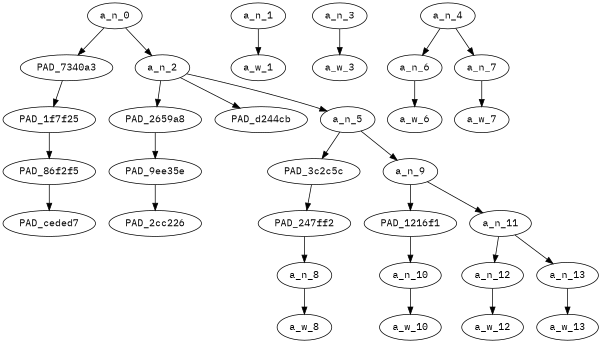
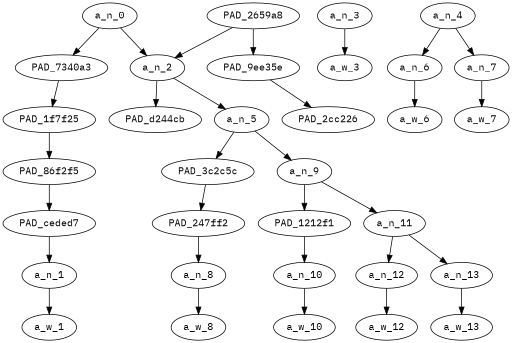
  strict digraph {
    fontname="IBM Plex Mono"
    node [div_dir=1 fontname="IBM Plex Mono" index=0 level=1 text_span="[0]" value=0.18331076]
    edge [fontname="IBM Plex Mono"]
    a_n_0 [level=6 text_span="[0, 1, 2, 3, 4, 5, 6, 7]" value=1.00000002]
    PAD_7340a3 [div_dir=-1 level=5]
    a_n_2 [index=1 level=5 text_span="[1, 2, 3, 4, 5, 6, 7]" value=0.81636810]
    PAD_1f7f25 [div_dir=-1 level=4]
    PAD_2659a8 [index=1 level=4 text_span="[1]" value=0.08641751]
    PAD_d244cb [index=2 level=4 text_span="[2, 3]" value=0.25016229]
    a_n_5 [index=3 level=4 text_span="[4, 5, 6, 7]" value=0.47925210]
    n8 [div_dir=-1 label=PAD_86f2f5 level=3]
    PAD_9ee35e [index=1 level=3 text_span="[1]" value=0.08641751]
    PAD_3c2c5c [index=3 level=3 text_span="[4]" value=0.06370490]
    a_n_9 [index=4 level=3 text_span="[5, 6, 7]" value=0.41532857]
    PAD_ceded7 [div_dir=-1 level=2]
    a_n_1 [div_dir=-1]
    a_w_1 [div_dir=0 level=0 value=women]
    PAD_2cc226 [index=1 level=2 text_span="[1]" value=0.08641751]
    PAD_247ff2 [index=3 level=2 text_span="[4]" value=0.06370490]
-   PAD_1216f1 [index=4 level=2 text_span="[5]" value=0.06146928]
+   PAD_1216f1 [index=4 level=2 text_span="[5]" value=0.06146928 label=PAD_1212f1]
    a_n_11 [index=5 level=2 text_span="[6, 7]" value=0.35362902]
    a_n_3 [index=1 text_span="[1]" value=0.08641751]
    a_w_3 [div_dir=0 index=1 level=0 text_span="[1]" value=be]
    a_n_4 [index=2 level=2 text_span="[2, 3]" value=0.25016229]
    a_n_6 [index=2 text_span="[2]" value=0.08116819]
    a_n_7 [div_dir=-1 index=3 text_span="[3]" value=0.16866403]
    a_w_6 [div_dir=0 index=2 level=0 text_span="[2]" value=so]
    a_w_7 [div_dir=0 index=3 level=0 text_span="[3]" value=aggressive]
    a_n_8 [index=4 text_span="[4]" value=0.06370490]
    a_n_10 [index=5 text_span="[5]" value=0.06146928]
    a_n_12 [index=6 text_span="[6]" value=0.07335396]
    a_n_13 [index=7 text_span="[7]" value=0.28005239]
    a_w_8 [div_dir=0 index=4 level=0 text_span="[4]" value=when]
    a_w_10 [div_dir=0 index=5 level=0 text_span="[5]" value=they]
    a_w_12 [div_dir=0 index=6 level=0 text_span="[6]" value=are]
    a_w_13 [div_dir=0 index=7 level=0 text_span="[7]" value=horny]
    a_n_0 -> PAD_7340a3
    a_n_0 -> a_n_2
    PAD_7340a3 -> PAD_1f7f25
-   a_n_2 -> PAD_2659a8
+   PAD_2659a8 -> a_n_2
    a_n_2 -> PAD_d244cb
    a_n_2 -> a_n_5
    PAD_1f7f25 -> n8
    PAD_2659a8 -> PAD_9ee35e
    a_n_5 -> PAD_3c2c5c
    a_n_5 -> a_n_9
    n8 -> PAD_ceded7
    PAD_9ee35e -> PAD_2cc226
    PAD_3c2c5c -> PAD_247ff2
    a_n_9 -> PAD_1216f1
    a_n_9 -> a_n_11
+   PAD_ceded7 -> a_n_1
    a_n_1 -> a_w_1
    PAD_247ff2 -> a_n_8
    PAD_1216f1 -> a_n_10
    a_n_11 -> a_n_12
    a_n_11 -> a_n_13
    a_n_3 -> a_w_3
    a_n_4 -> a_n_6
    a_n_4 -> a_n_7
    a_n_6 -> a_w_6
    a_n_7 -> a_w_7
    a_n_8 -> a_w_8
    a_n_10 -> a_w_10
    a_n_12 -> a_w_12
    a_n_13 -> a_w_13
  }
